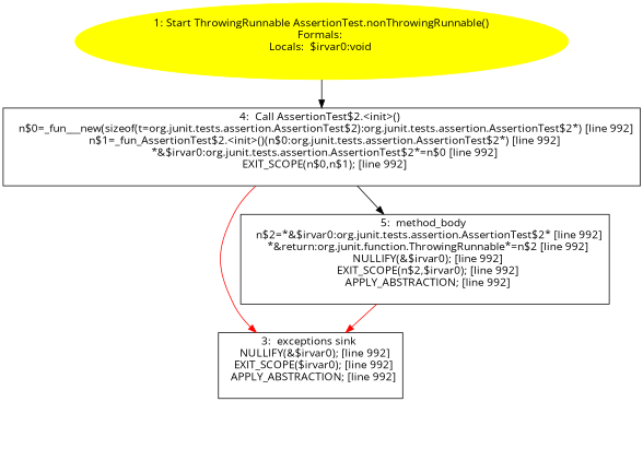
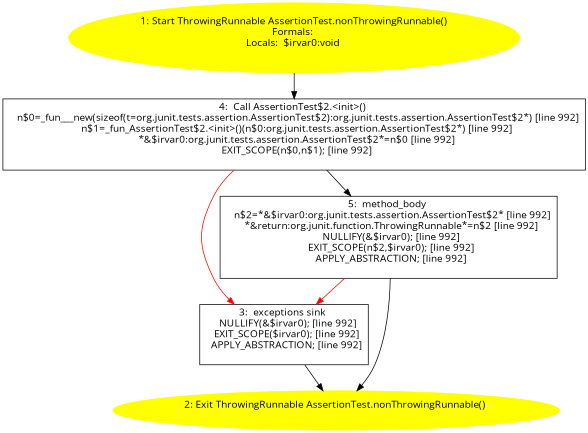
  digraph {
    fontname="Open Sans"
    node [fontname="Open Sans" shape=box]
    edge [fontname="Open Sans"]
    n1 [color=yellow label="1: Start ThrowingRunnable AssertionTest.nonThrowingRunnable()\nFormals: \nLocals:  $irvar0:void \n  " style=filled shape=""]
    n2 [label="4:  Call AssertionTest$2.<init>() \n   n$0=_fun___new(sizeof(t=org.junit.tests.assertion.AssertionTest$2):org.junit.tests.assertion.AssertionTest$2*) [line 992]\n  n$1=_fun_AssertionTest$2.<init>()(n$0:org.junit.tests.assertion.AssertionTest$2*) [line 992]\n  *&$irvar0:org.junit.tests.assertion.AssertionTest$2*=n$0 [line 992]\n  EXIT_SCOPE(n$0,n$1); [line 992]\n "]
    n3 [label="3:  exceptions sink \n   NULLIFY(&$irvar0); [line 992]\n  EXIT_SCOPE($irvar0); [line 992]\n  APPLY_ABSTRACTION; [line 992]\n "]
    n4 [label="5:  method_body \n   n$2=*&$irvar0:org.junit.tests.assertion.AssertionTest$2* [line 992]\n  *&return:org.junit.function.ThrowingRunnable*=n$2 [line 992]\n  NULLIFY(&$irvar0); [line 992]\n  EXIT_SCOPE(n$2,$irvar0); [line 992]\n  APPLY_ABSTRACTION; [line 992]\n "]
+   n5 [color=yellow label="2: Exit ThrowingRunnable AssertionTest.nonThrowingRunnable() \n  " style=filled shape=""]
    n1 -> n2
    n2 -> n3 [color=red]
    n2 -> n4
+   n3 -> n5
    n4 -> n3 [color=red]
+   n4 -> n5
  }
